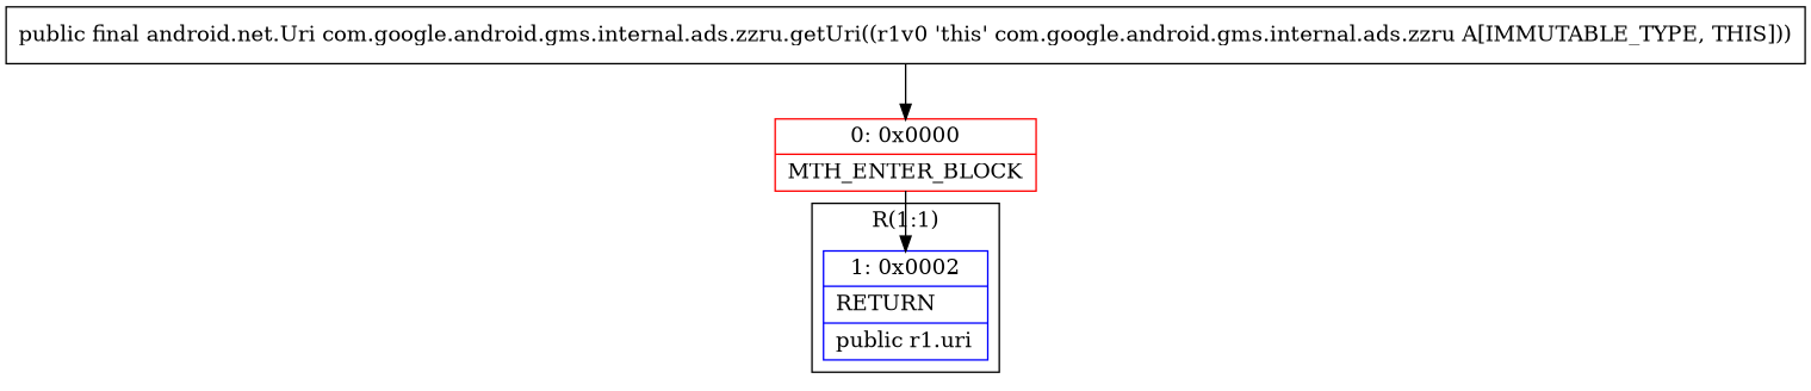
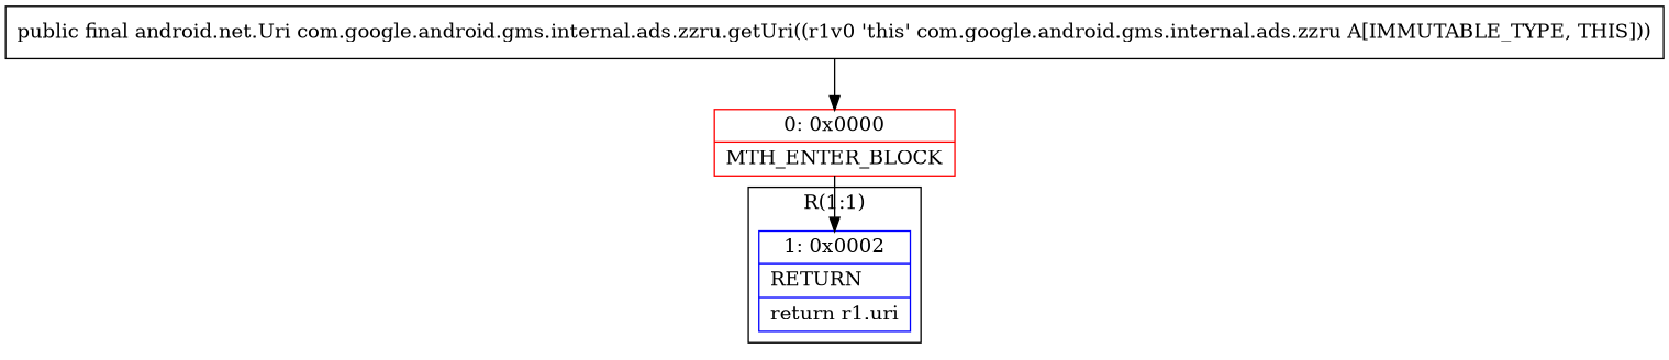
  digraph {
    node [shape=record]
-   n1 [color=blue label="{1\:\ 0x0002|RETURN\l|public r1.uri\l}"]
+   n1 [color=blue label="{1\:\ 0x0002|RETURN\l|return r1.uri\l}"]
    n2 [color=red label="{0\:\ 0x0000|MTH_ENTER_BLOCK\l}"]
    n3 [label="{public final android.net.Uri com.google.android.gms.internal.ads.zzru.getUri((r1v0 'this' com.google.android.gms.internal.ads.zzru A[IMMUTABLE_TYPE, THIS])) }"]
    subgraph cluster_1 {
      label="R(1:1)"
      n1
    }
    n2 -> n1
    n3 -> n2
  }
